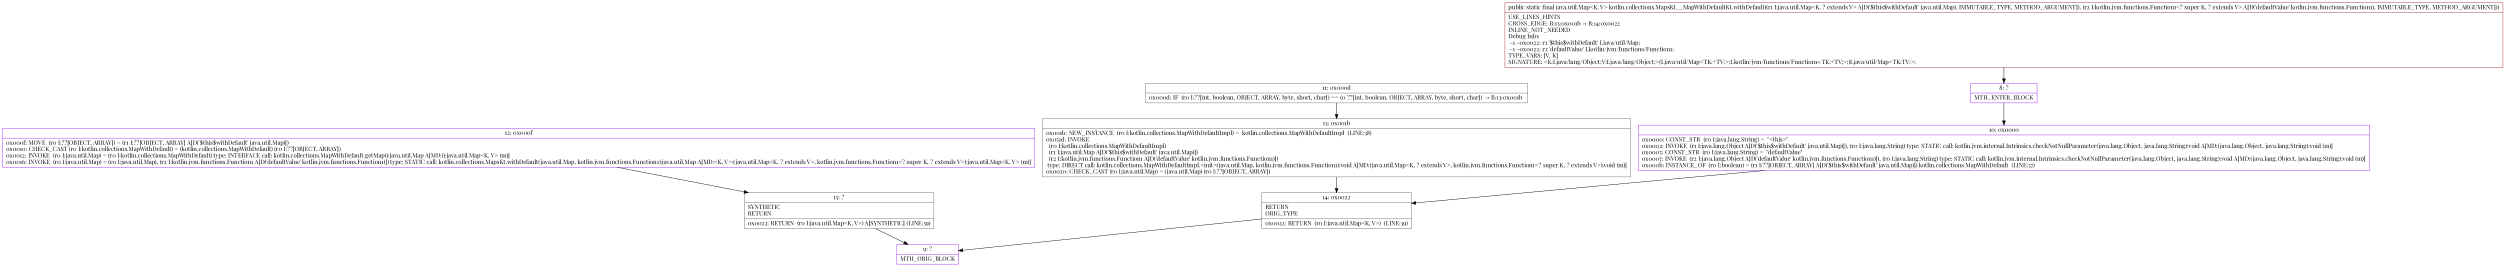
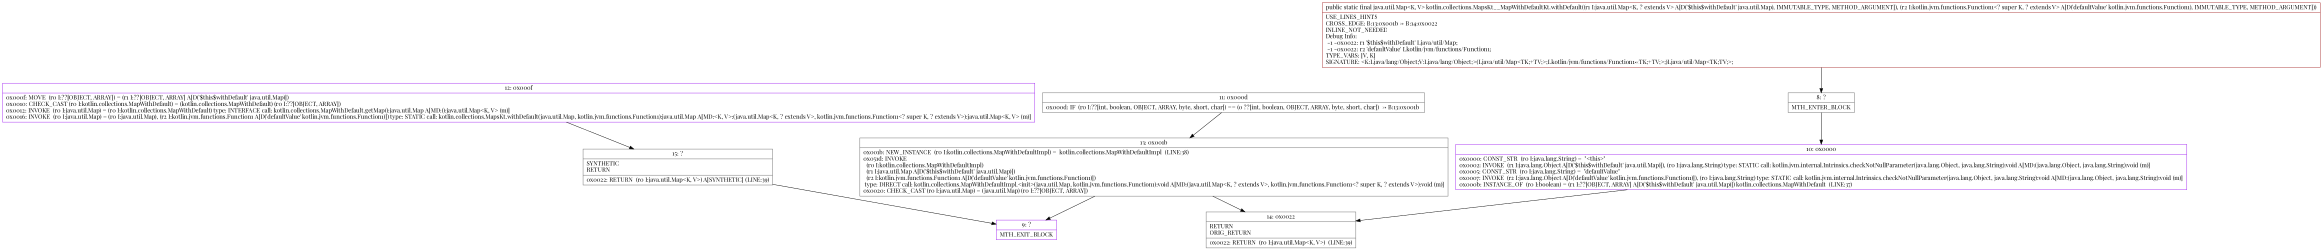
  digraph {
    fontname="Playfair Display"
    node [color=purple fontname="Playfair Display" shape=record]
    edge [fontname="Playfair Display"]
-   n1 [label="{8\:\ ?|MTH_ENTER_BLOCK\l}"]
+   n1 [color=gray40 label="{8\:\ ?|MTH_ENTER_BLOCK\l}"]
    n2 [label="{10\:\ 0x0000|0x0000: CONST_STR  (r0 I:java.lang.String) =  \"\<this\>\" \l0x0002: INVOKE  (r1 I:java.lang.Object A[D('$this$withDefault' java.util.Map)]), (r0 I:java.lang.String) type: STATIC call: kotlin.jvm.internal.Intrinsics.checkNotNullParameter(java.lang.Object, java.lang.String):void A[MD:(java.lang.Object, java.lang.String):void (m)]\l0x0005: CONST_STR  (r0 I:java.lang.String) =  \"defaultValue\" \l0x0007: INVOKE  (r2 I:java.lang.Object A[D('defaultValue' kotlin.jvm.functions.Function1)]), (r0 I:java.lang.String) type: STATIC call: kotlin.jvm.internal.Intrinsics.checkNotNullParameter(java.lang.Object, java.lang.String):void A[MD:(java.lang.Object, java.lang.String):void (m)]\l0x000b: INSTANCE_OF  (r0 I:boolean) = (r1 I:??[OBJECT, ARRAY] A[D('$this$withDefault' java.util.Map)]) kotlin.collections.MapWithDefault  (LINE:37)\l}"]
-   n3 [color=gray40 label="{14\:\ 0x0022|RETURN\lORIG_TYPE\l|0x0022: RETURN  (r0 I:java.util.Map\<K, V\>)  (LINE:39)\l}"]
+   n3 [color=gray40 label="{14\:\ 0x0022|RETURN\lORIG_RETURN\l|0x0022: RETURN  (r0 I:java.util.Map\<K, V\>)  (LINE:39)\l}"]
    n4 [color=gray40 label="{11\:\ 0x000d|0x000d: IF  (r0 I:??[int, boolean, OBJECT, ARRAY, byte, short, char]) == (0 ??[int, boolean, OBJECT, ARRAY, byte, short, char])  \-\> B:13:0x001b \l}"]
    n5 [color=gray40 label="{13\:\ 0x001b|0x001b: NEW_INSTANCE  (r0 I:kotlin.collections.MapWithDefaultImpl) =  kotlin.collections.MapWithDefaultImpl  (LINE:38)\l0x051d: INVOKE  \l  (r0 I:kotlin.collections.MapWithDefaultImpl)\l  (r1 I:java.util.Map A[D('$this$withDefault' java.util.Map)])\l  (r2 I:kotlin.jvm.functions.Function1 A[D('defaultValue' kotlin.jvm.functions.Function1)])\l type: DIRECT call: kotlin.collections.MapWithDefaultImpl.\<init\>(java.util.Map, kotlin.jvm.functions.Function1):void A[MD:(java.util.Map\<K, ? extends V\>, kotlin.jvm.functions.Function1\<? super K, ? extends V\>):void (m)]\l0x0020: CHECK_CAST (r0 I:java.util.Map) = (java.util.Map) (r0 I:??[OBJECT, ARRAY]) \l}"]
    n6 [label="{12\:\ 0x000f|0x000f: MOVE  (r0 I:??[OBJECT, ARRAY]) = (r1 I:??[OBJECT, ARRAY] A[D('$this$withDefault' java.util.Map)]) \l0x0010: CHECK_CAST (r0 I:kotlin.collections.MapWithDefault) = (kotlin.collections.MapWithDefault) (r0 I:??[OBJECT, ARRAY]) \l0x0012: INVOKE  (r0 I:java.util.Map) = (r0 I:kotlin.collections.MapWithDefault) type: INTERFACE call: kotlin.collections.MapWithDefault.getMap():java.util.Map A[MD:():java.util.Map\<K, V\> (m)]\l0x0016: INVOKE  (r0 I:java.util.Map) = (r0 I:java.util.Map), (r2 I:kotlin.jvm.functions.Function1 A[D('defaultValue' kotlin.jvm.functions.Function1)]) type: STATIC call: kotlin.collections.MapsKt.withDefault(java.util.Map, kotlin.jvm.functions.Function1):java.util.Map A[MD:\<K, V\>:(java.util.Map\<K, ? extends V\>, kotlin.jvm.functions.Function1\<? super K, ? extends V\>):java.util.Map\<K, V\> (m)]\l}"]
    n7 [color=gray40 label="{15\:\ ?|SYNTHETIC\lRETURN\l|0x0022: RETURN  (r0 I:java.util.Map\<K, V\>) A[SYNTHETIC] (LINE:39)\l}"]
-   n8 [label="{9\:\ ?|MTH_ORIG_BLOCK\l}"]
+   n8 [label="{9\:\ ?|MTH_EXIT_BLOCK\l}"]
    n9 [color=brown label="{public static final java.util.Map\<K, V\> kotlin.collections.MapsKt__MapWithDefaultKt.withDefault((r1 I:java.util.Map\<K, ? extends V\> A[D('$this$withDefault' java.util.Map), IMMUTABLE_TYPE, METHOD_ARGUMENT]), (r2 I:kotlin.jvm.functions.Function1\<? super K, ? extends V\> A[D('defaultValue' kotlin.jvm.functions.Function1), IMMUTABLE_TYPE, METHOD_ARGUMENT]))  | USE_LINES_HINTS\lCROSS_EDGE: B:13:0x001b \-\> B:14:0x0022\lINLINE_NOT_NEEDED\lDebug Info:\l  \-1 \-0x0022: r1 '$this$withDefault' Ljava\/util\/Map;\l  \-1 \-0x0022: r2 'defaultValue' Lkotlin\/jvm\/functions\/Function1;\lTYPE_VARS: [V, K]\lSIGNATURE: \<K:Ljava\/lang\/Object;V:Ljava\/lang\/Object;\>(Ljava\/util\/Map\<TK;+TV;\>;Lkotlin\/jvm\/functions\/Function1\<\-TK;+TV;\>;)Ljava\/util\/Map\<TK;TV;\>;\l}"]
    n1 -> n2
    n2 -> n3
-   n3 -> n8
+   n5 -> n8
    n4 -> n5
    n5 -> n3
    n6 -> n7
    n7 -> n8
    n9 -> n1
  }
